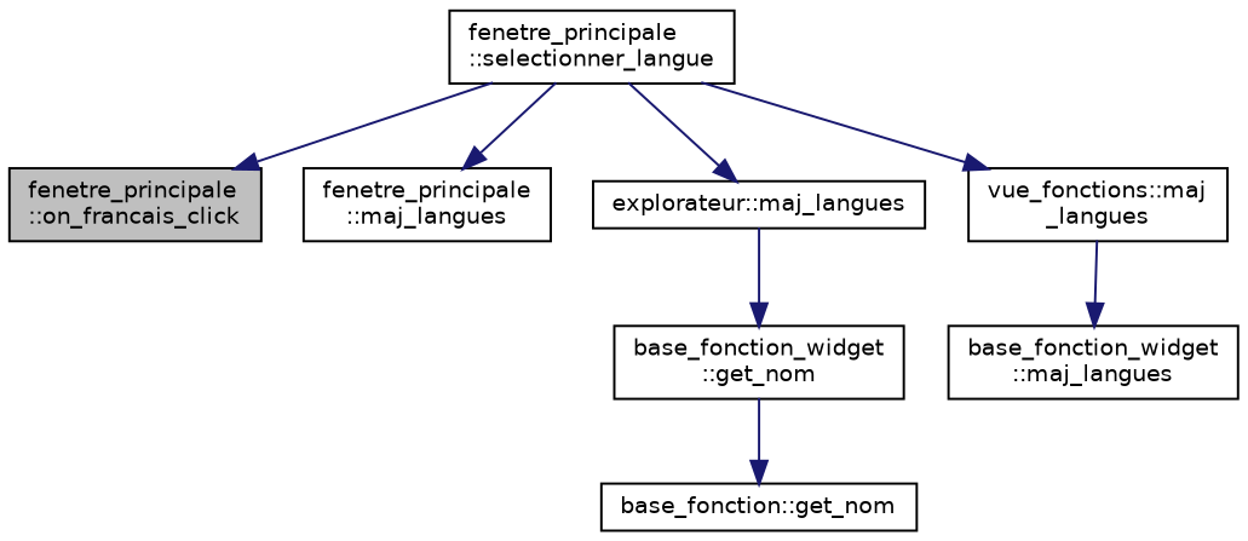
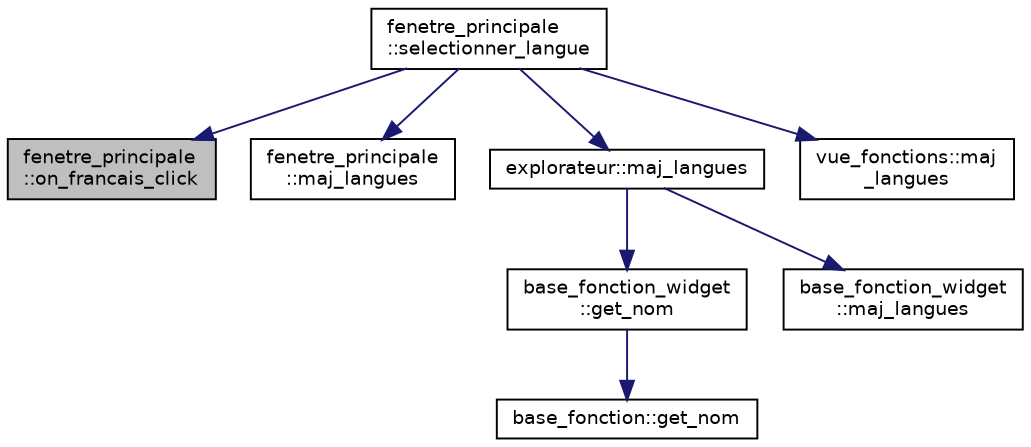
  digraph {
    rankdir=TB
    node [color=black fillcolor=white fontname=Helvetica fontsize=10 shape=record style=filled]
    edge [color=midnightblue fontname=Helvetica fontsize=10 labelfontname=Helvetica labelfontsize=10 style=solid]
    n1 [fillcolor=grey75 fontcolor=black height=0.2 label="fenetre_principale\l::on_francais_click" width=0.4]
    n2 [height=0.2 label="fenetre_principale\l::selectionner_langue" width=0.4]
    n3 [height=0.2 label="fenetre_principale\l::maj_langues" width=0.4]
    n4 [height=0.2 label="explorateur::maj_langues" width=0.4]
    n5 [height=0.2 label="vue_fonctions::maj\l_langues" width=0.4]
    n6 [height=0.2 label="base_fonction_widget\l::get_nom" width=0.4]
    n7 [height=0.2 label="base_fonction_widget\l::maj_langues" width=0.4]
    n8 [height=0.2 label="base_fonction::get_nom" width=0.4]
    n2 -> n1
    n2 -> n3
    n2 -> n4
    n2 -> n5
    n4 -> n6
-   n5 -> n7
+   n4 -> n7
    n6 -> n8
  }
